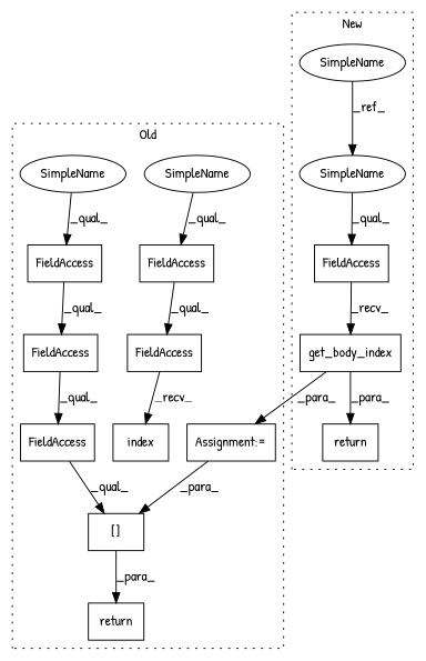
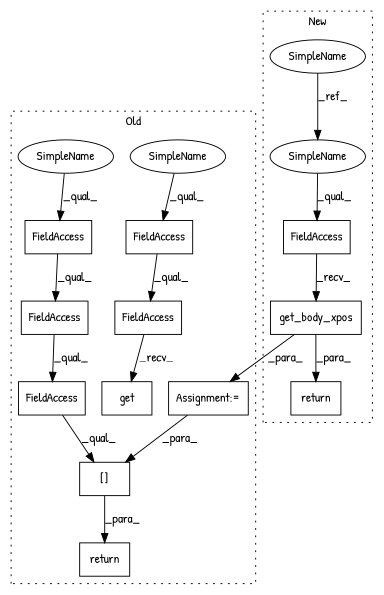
  digraph {
    fontname="Patrick Hand"
    node [a=22 fontname="Patrick Hand" l=4 s=1141 shape=box]
    edge [fontname="Patrick Hand"]
-   n1 [a=32 l="6,1" label=index s="1112,1127"]
+   n1 [a=32 l="6,1" label=get s="1112,1127"]
    n2 [a=41 l=7 label=return s=1134]
    n3 [a=7 l=1 label="Assignment:=" s=1089]
    n4 [l=21 label=FieldAccess s=1090]
    n5 [a=2 l="28,1" label="[]" s="1141,1172"]
    n6 [l=27 label=FieldAccess]
    n7 [l=15 label=FieldAccess]
    n8 [l=10 label=FieldAccess s=1090]
    n9 [l=10 label=FieldAccess]
    n10 [a=42 label=SimpleName s=1090 shape=ellipse]
    n11 [a=42 label=SimpleName shape=ellipse]
    n12 [a=41 l=7 label=return s=1017]
-   n13 [a=32 l="14,1" label=get_body_index s="1034,1057"]
+   n13 [a=32 l="14,1" label=get_body_xpos s="1034,1057"]
    n14 [l=9 label=FieldAccess s=1024]
    n15 [a=42 label=SimpleName s=990 shape=ellipse]
    n16 [a=42 label=SimpleName s=1024 shape=ellipse]
    subgraph cluster_1 {
      label=Old
      style=dotted
      n1
      n2
      n3
      n4
      n5
      n6
      n7
      n8
      n9
      n10
      n11
    }
    subgraph cluster_2 {
      label=New
      style=dotted
      n12
      n13
      n14
      n15
      n16
    }
    n3 -> n5 [label=_para_]
    n4 -> n1 [label=_recv_]
    n5 -> n2 [label=_para_]
    n6 -> n5 [label=_qual_]
    n7 -> n6 [label=_qual_]
    n8 -> n4 [label=_qual_]
    n9 -> n7 [label=_qual_]
    n10 -> n8 [label=_qual_]
    n11 -> n9 [label=_qual_]
    n13 -> n3 [label=_para_]
    n13 -> n12 [label=_para_]
    n14 -> n13 [label=_recv_]
    n15 -> n16 [label=_ref_]
    n16 -> n14 [label=_qual_]
  }
